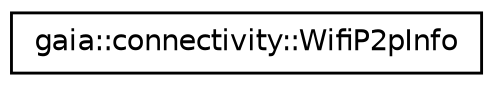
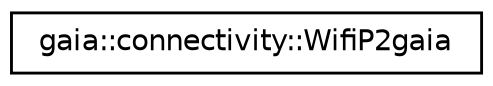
  digraph {
    rankdir=LR
-   n1 [color=black fillcolor=white fontname=Helvetica fontsize=10 height=0.2 label="gaia::connectivity::WifiP2pInfo" shape=record style=filled width=0.4]
+   n1 [color=black fillcolor=white fontname=Helvetica fontsize=10 height=0.2 label="gaia::connectivity::WifiP2gaia" shape=record style=filled width=0.4]
  }
